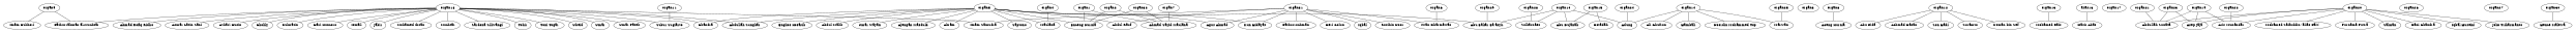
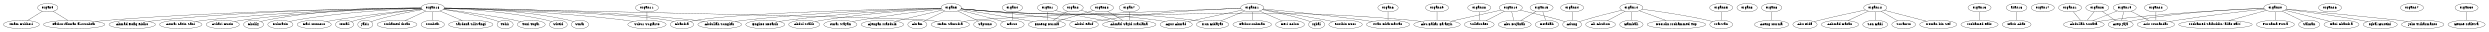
  graph {
    node [type=0]
    n1 [label="Fathurrahman al-Muchtar"]
    organ1 [type=1]
    "Ahmad Sayid Maulana"
    "Enceng Kurnia"
    organ2 [type=1]
    organ3 [type=1]
    organ4 [type=1]
-   Harun [label=Maulana]
+   Harun
    organ5 [type=1]
    "Abdul Malik"
    "Abdul Rauf"
    "Abdullah Sungkar"
    "Abu Bakar Ba'asyir"
    "Agus Ahmad"
    "Ajengan Masduki"
    Akram
    Chandra
    "Engkos Kosasih"
    "Irun Hidayat"
    Saptono
    "Umar Wayan"
    organ6 [type=1]
    "Iwan Dharmawan"
    organ7 [type=1]
    organ8 [type=1]
    "Aceng Kurnia"
    organ9 [type=1]
    "Imam Bukhori"
    organ10 [type=1]
    "Abu Dujanah"
    Adung
    Zulkarnaen
    organ11 [type=1]
    "Subur Sugiarto"
    organ12 [type=1]
    "Abu Fida"
    "Achmad Hasan"
    "Son Hadi"
    Suramto
    "Usman bin Sef"
    organ13 [type=1]
    "Mohamed Rais"
    organ14 [type=1]
    "Ali Ghufron"
    Hambali
    Marwan
    "Noordin Mohammed Top"
    organ15 [type=1]
    Qotadah
    n50 [label=alias16 type=1]
    "Nasir Abas"
    organ17 [type=1]
    organ18 [type=1]
    "Ahmad Rofiq Ridho"
    "Asmar Latin Sani"
    "Azhari Husin"
    Cholily
    Dulmatin
    "Hari Kuncoro"
    "Imam Samudra"
    Ismail
    Jabir
    "Mohamed Ihsan"
    Muchtar
    "Sardona Siliwangi"
    Tohir
    "Toni Togar"
    Ubeid
    Umar
-   "Umar Patek"
    organ19 [type=1]
    "Abdullah Sunata"
    "Aris Munandar"
    "Asep Jaja"
    organ20 [type=1]
    "Dani Chandra"
    "Iqbal Huseini"
    "Joko Triharmanto"
    "Mohamed Saifuddin (alias Faiz)"
    "Purnama Putra"
    Salman
    organ21 [type=1]
    organ22 [type=1]
    organ23 [type=1]
    organ24 [type=1]
    organ25 [type=1]
    organ26 [type=1]
    organ27 [type=1]
    organ28 [type=1]
    organ29 [type=1]
    organ30 [type=1]
    "Hence Malewa"
    organ31 [type=1]
    Fathurrochman
    "Heri Golun"
    Iqbal
    "Rosihin Noor"
    organ32 [type=1]
    organ1 -- "Ahmad Sayid Maulana"
    organ1 -- "Enceng Kurnia"
    organ2 -- "Ahmad Sayid Maulana"
    organ2 -- "Enceng Kurnia"
    organ4 -- Harun
    organ5 -- "Enceng Kurnia"
    organ5 -- Harun
    organ5 -- "Abdul Malik"
    organ5 -- "Abdul Rauf"
    organ5 -- "Abdullah Sungkar"
    organ5 -- "Abu Bakar Ba'asyir"
    organ5 -- "Agus Ahmad"
    organ5 -- "Ajengan Masduki"
    organ5 -- Akram
    organ5 -- Chandra
    organ5 -- "Engkos Kosasih"
    organ5 -- "Irun Hidayat"
    organ5 -- Saptono
    organ5 -- "Umar Wayan"
    organ6 -- "Iwan Dharmawan"
    organ7 -- "Ahmad Sayid Maulana"
    organ8 -- "Aceng Kurnia"
    organ9 -- n1
    organ9 -- "Imam Bukhori"
    organ10 -- "Abu Bakar Ba'asyir"
    organ10 -- "Abu Dujanah"
    organ10 -- Adung
    organ10 -- Zulkarnaen
    organ11 -- "Subur Sugiarto"
    organ12 -- "Abu Fida"
    organ12 -- "Achmad Hasan"
    organ12 -- "Son Hadi"
    organ12 -- Suramto
    organ12 -- "Usman bin Sef"
    organ13 -- "Mohamed Rais"
    organ14 -- Adung
    organ14 -- "Ali Ghufron"
    organ14 -- Hambali
    organ14 -- Marwan
    organ14 -- "Noordin Mohammed Top"
    organ15 -- "Abu Dujanah"
    organ15 -- Qotadah
    n50 -- "Nasir Abas"
    organ18 -- n1
    organ18 -- "Abdullah Sungkar"
    organ18 -- Chandra
    organ18 -- "Subur Sugiarto"
    organ18 -- "Ahmad Rofiq Ridho"
    organ18 -- "Asmar Latin Sani"
    organ18 -- "Azhari Husin"
    organ18 -- Cholily
    organ18 -- Dulmatin
    organ18 -- "Hari Kuncoro"
    organ18 -- "Imam Samudra"
    organ18 -- Ismail
    organ18 -- Jabir
    organ18 -- "Mohamed Ihsan"
    organ18 -- Muchtar
    organ18 -- "Sardona Siliwangi"
    organ18 -- Tohir
    organ18 -- "Toni Togar"
    organ18 -- Ubeid
    organ18 -- Umar
-   organ18 -- "Umar Patek"
    organ19 -- "Abdullah Sunata"
    organ19 -- "Aris Munandar"
    organ19 -- "Asep Jaja"
    organ20 -- "Abdullah Sunata"
    organ20 -- "Aris Munandar"
    organ20 -- "Asep Jaja"
    organ20 -- "Dani Chandra"
    organ20 -- "Iqbal Huseini"
    organ20 -- "Joko Triharmanto"
    organ20 -- "Mohamed Saifuddin (alias Faiz)"
    organ20 -- "Purnama Putra"
    organ20 -- Salman
    organ21 -- "Abdullah Sunata"
    organ22 -- "Aris Munandar"
    organ23 -- "Abdullah Sunata"
    organ23 -- "Asep Jaja"
    organ24 -- Adung
    organ25 -- Marwan
    organ28 -- Zulkarnaen
    organ29 -- "Abu Bakar Ba'asyir"
    organ30 -- "Hence Malewa"
    organ31 -- "Abdul Rauf"
    organ31 -- "Agus Ahmad"
    organ31 -- "Irun Hidayat"
    organ31 -- "Iwan Dharmawan"
    organ31 -- "Imam Samudra"
    organ31 -- Fathurrochman
    organ31 -- "Heri Golun"
    organ31 -- Iqbal
    organ31 -- "Rosihin Noor"
    organ32 -- "Ahmad Sayid Maulana"
    organ32 -- "Enceng Kurnia"
  }
